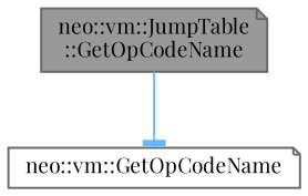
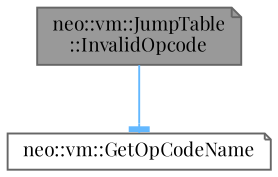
  digraph {
    rankdir=TB
    fontname="Playfair Display"
    node [fontname="Playfair Display" fontsize=10 shape=note style=filled]
-   n1 [color=gray40 fillcolor=grey60 fontcolor=black height=0.2 label="neo::vm::JumpTable\l::GetOpCodeName" width=0.4]
+   n1 [color=gray40 fillcolor=grey60 fontcolor=black height=0.2 label="neo::vm::JumpTable\l::InvalidOpcode" width=0.4]
    n2 [color=grey40 fillcolor=white height=0.2 label="neo::vm::GetOpCodeName" width=0.4]
    n1 -> n2 [color=steelblue1 fontname="Playfair Display" fontsize=10 labelfontname=Helvetica labelfontsize=10 style=solid arrowhead=tee]
  }
